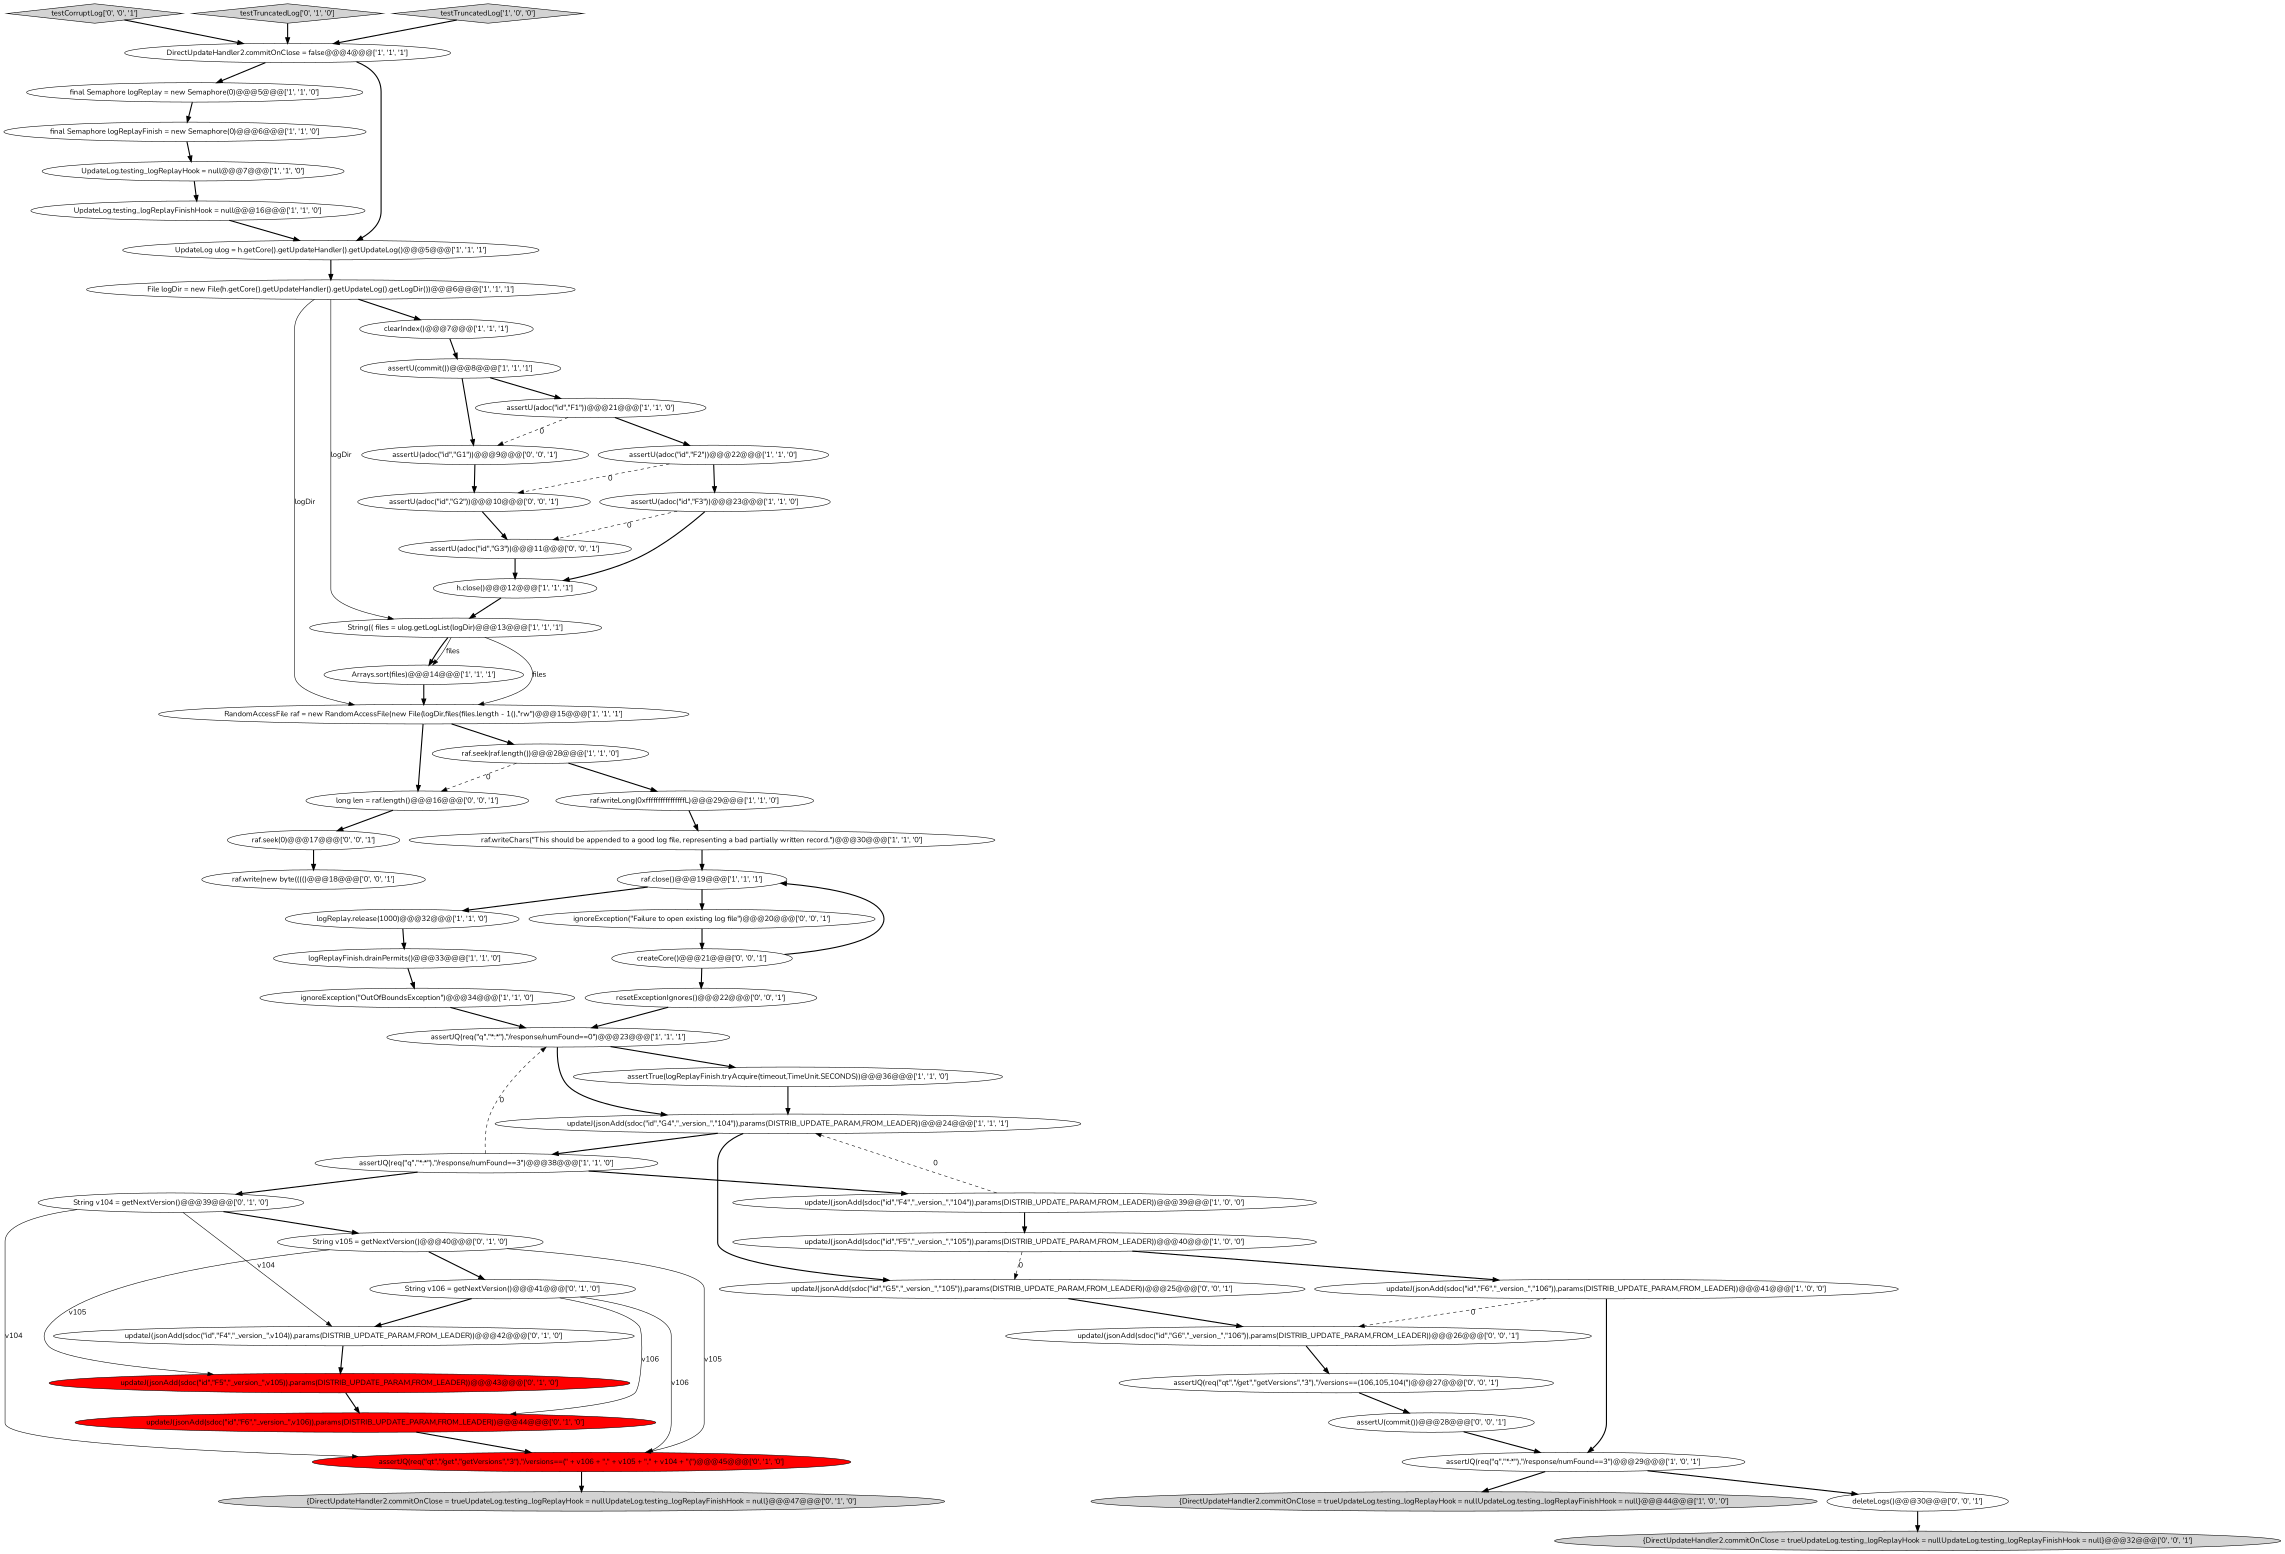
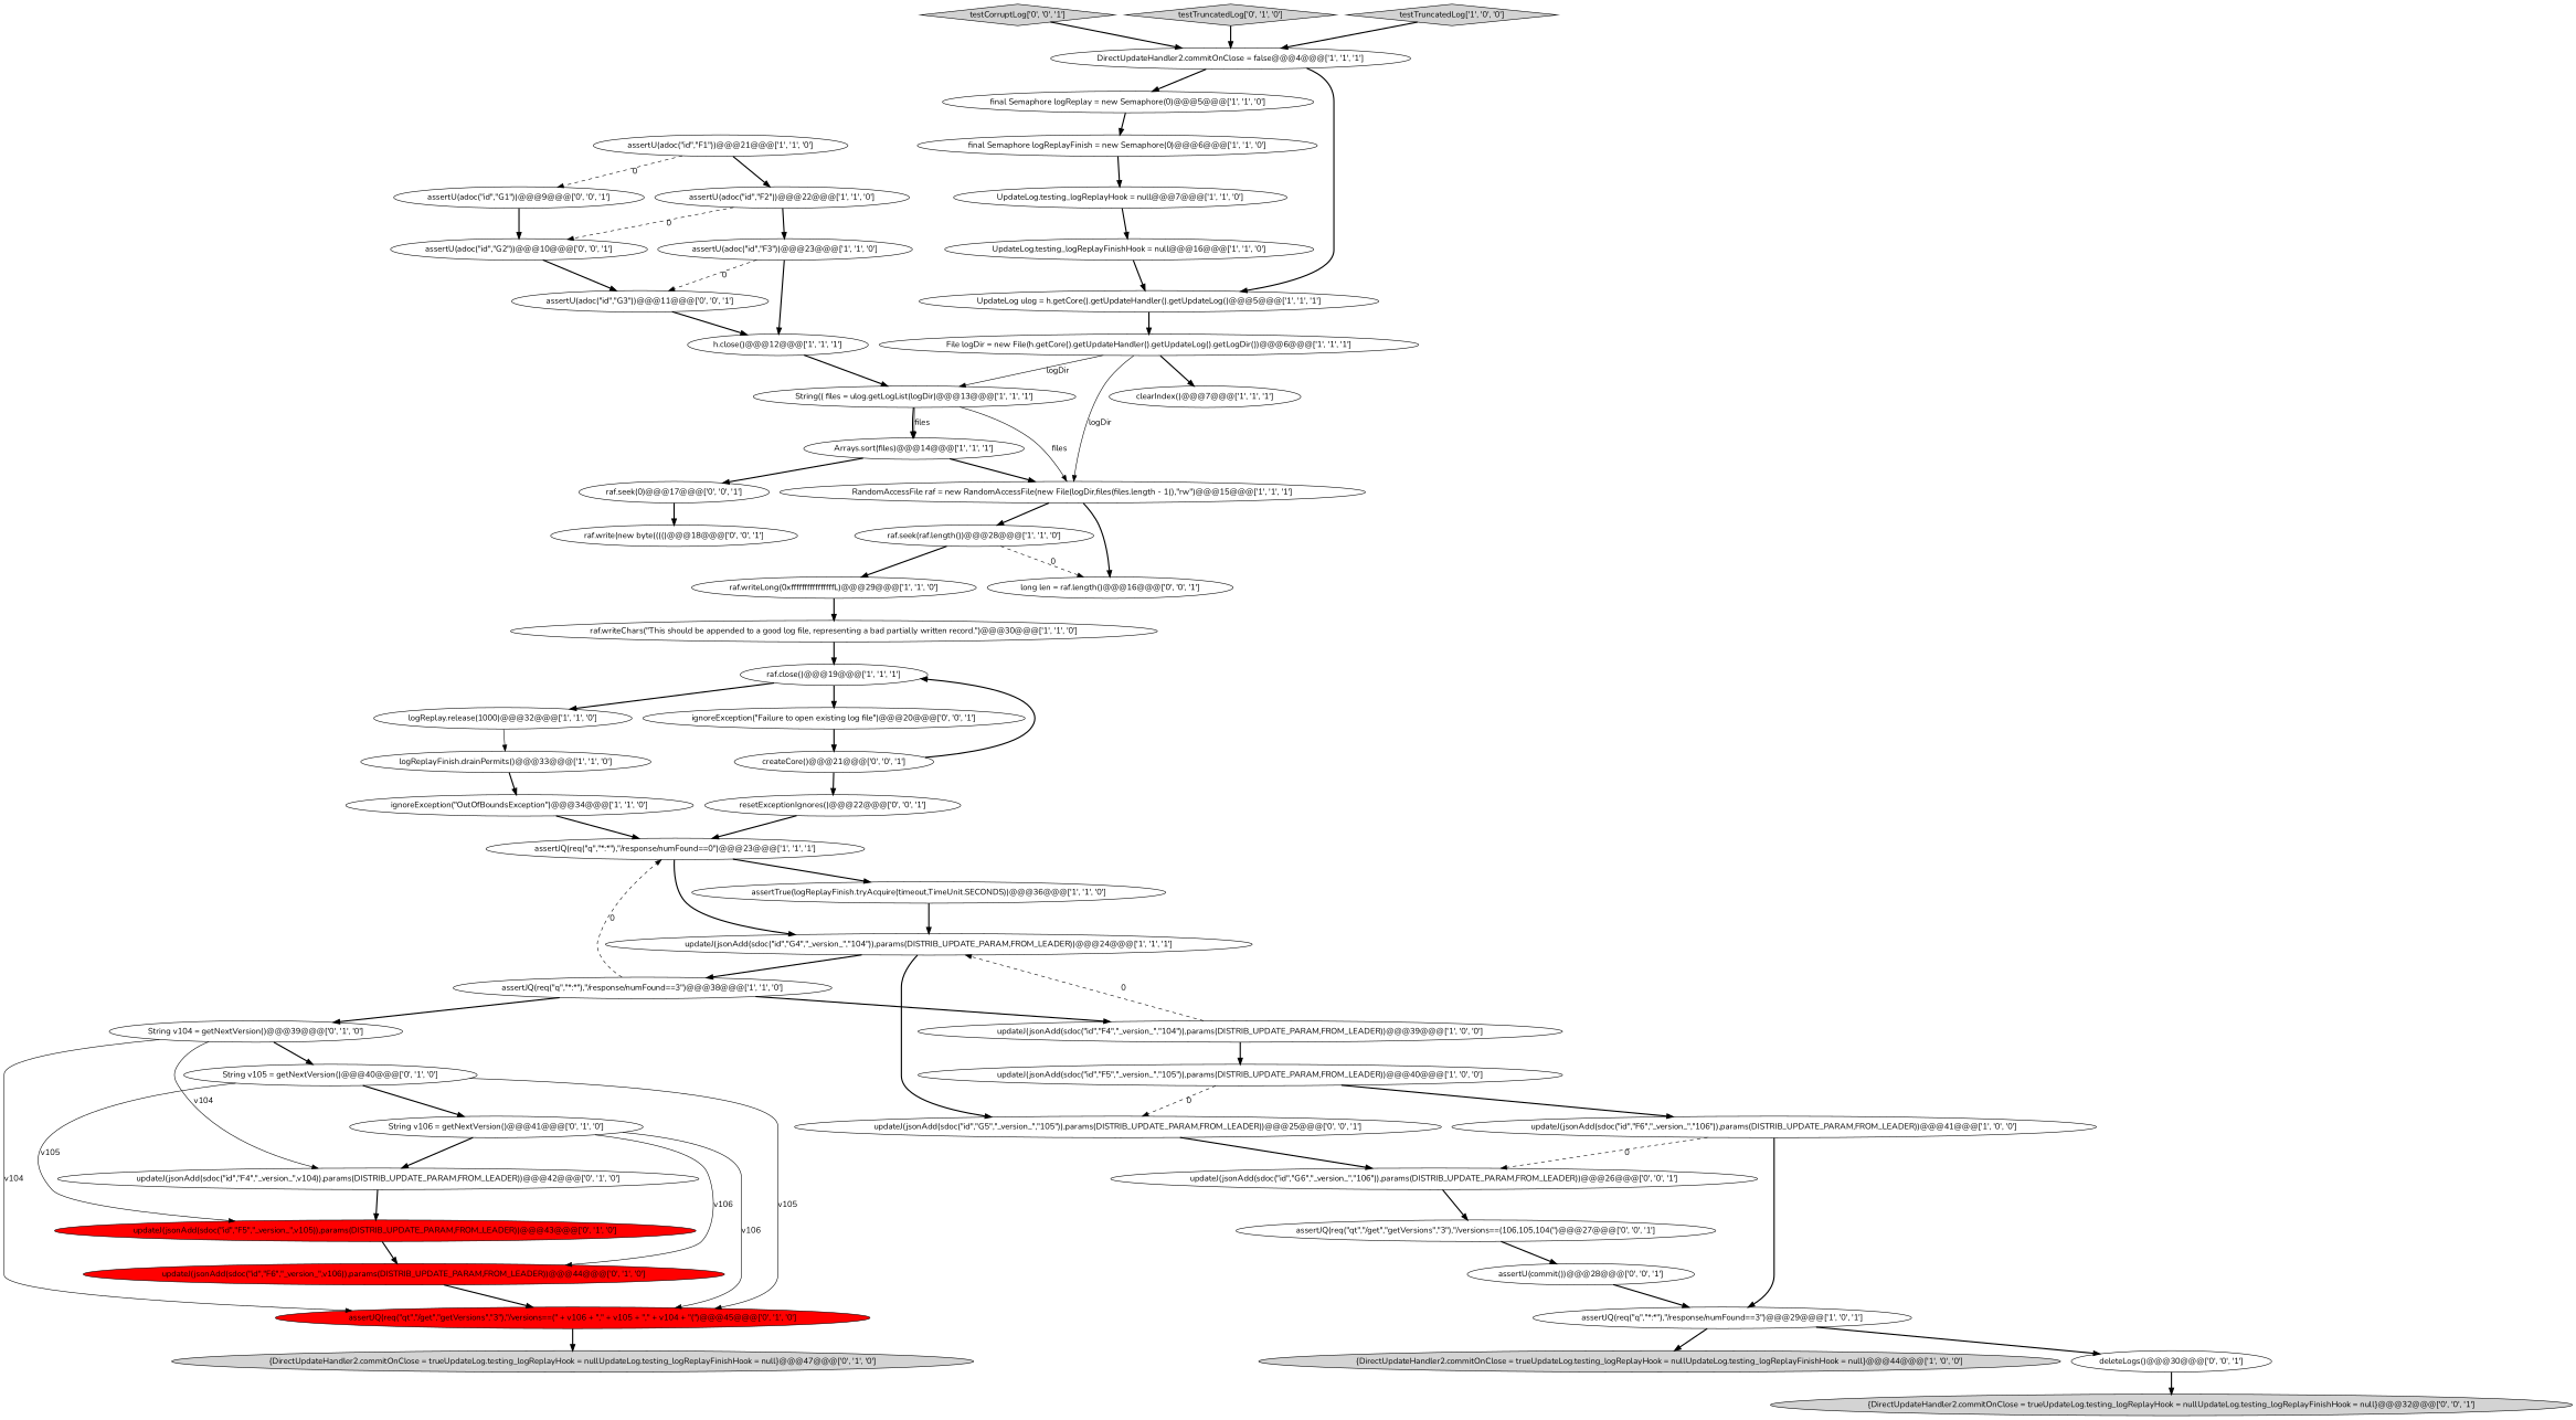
  digraph {
    fontname=Nunito
    node [fillcolor=white fontname=Nunito shape=ellipse style=filled]
    edge [fontname=Nunito style=bold]
    n1 [label="final Semaphore logReplay = new Semaphore(0)@@@5@@@['1', '1', '0']"]
    n2 [label="final Semaphore logReplayFinish = new Semaphore(0)@@@6@@@['1', '1', '0']"]
    n3 [label="UpdateLog.testing_logReplayHook = null@@@7@@@['1', '1', '0']"]
    n4 [label="updateJ(jsonAdd(sdoc(\"id\",\"G4\",\"_version_\",\"104\")),params(DISTRIB_UPDATE_PARAM,FROM_LEADER))@@@24@@@['1', '1', '1']"]
    n5 [label="assertJQ(req(\"q\",\"*:*\"),\"/response/numFound==3\")@@@38@@@['1', '1', '0']"]
    n6 [label="updateJ(jsonAdd(sdoc(\"id\",\"G5\",\"_version_\",\"105\")),params(DISTRIB_UPDATE_PARAM,FROM_LEADER))@@@25@@@['0', '0', '1']"]
    n7 [label="updateJ(jsonAdd(sdoc(\"id\",\"F4\",\"_version_\",\"104\")),params(DISTRIB_UPDATE_PARAM,FROM_LEADER))@@@39@@@['1', '0', '0']"]
    n8 [label="String v104 = getNextVersion()@@@39@@@['0', '1', '0']"]
    n9 [label="assertJQ(req(\"q\",\"*:*\"),\"/response/numFound==0\")@@@23@@@['1', '1', '1']"]
    n10 [label="updateJ(jsonAdd(sdoc(\"id\",\"G6\",\"_version_\",\"106\")),params(DISTRIB_UPDATE_PARAM,FROM_LEADER))@@@26@@@['0', '0', '1']"]
    n11 [label="assertU(adoc(\"id\",\"G2\"))@@@10@@@['0', '0', '1']"]
    n12 [label="assertU(adoc(\"id\",\"G3\"))@@@11@@@['0', '0', '1']"]
    n13 [label="h.close()@@@12@@@['1', '1', '1']"]
    n14 [label="assertU(adoc(\"id\",\"G1\"))@@@9@@@['0', '0', '1']"]
    n15 [label="logReplay.release(1000)@@@32@@@['1', '1', '0']"]
    n16 [label="logReplayFinish.drainPermits()@@@33@@@['1', '1', '0']"]
    n17 [label="ignoreException(\"OutOfBoundsException\")@@@34@@@['1', '1', '0']"]
    n18 [label="assertJQ(req(\"qt\",\"/get\",\"getVersions\",\"3\"),\"/versions==(106,105,104(\")@@@27@@@['0', '0', '1']"]
    n19 [label="assertU(commit())@@@28@@@['0', '0', '1']"]
    n20 [label="assertJQ(req(\"q\",\"*:*\"),\"/response/numFound==3\")@@@29@@@['1', '0', '1']"]
    n21 [label="raf.write(new byte(((()@@@18@@@['0', '0', '1']"]
    n22 [label="raf.close()@@@19@@@['1', '1', '1']"]
    n23 [label="ignoreException(\"Failure to open existing log file\")@@@20@@@['0', '0', '1']"]
    n24 [label="Arrays.sort(files)@@@14@@@['1', '1', '1']"]
    n25 [label="RandomAccessFile raf = new RandomAccessFile(new File(logDir,files(files.length - 1(),\"rw\")@@@15@@@['1', '1', '1']"]
    n26 [label="long len = raf.length()@@@16@@@['0', '0', '1']"]
    n27 [label="raf.seek(raf.length())@@@28@@@['1', '1', '0']"]
    n28 [fillcolor=lightgray label="{DirectUpdateHandler2.commitOnClose = trueUpdateLog.testing_logReplayHook = nullUpdateLog.testing_logReplayFinishHook = null}@@@44@@@['1', '0', '0']"]
    n29 [label="deleteLogs()@@@30@@@['0', '0', '1']"]
    n30 [fillcolor=lightgray label="{DirectUpdateHandler2.commitOnClose = trueUpdateLog.testing_logReplayHook = nullUpdateLog.testing_logReplayFinishHook = null}@@@32@@@['0', '0', '1']"]
    n31 [label="UpdateLog.testing_logReplayFinishHook = null@@@16@@@['1', '1', '0']"]
    n32 [label="UpdateLog ulog = h.getCore().getUpdateHandler().getUpdateLog()@@@5@@@['1', '1', '1']"]
    n33 [label="File logDir = new File(h.getCore().getUpdateHandler().getUpdateLog().getLogDir())@@@6@@@['1', '1', '1']"]
    n34 [label="String(( files = ulog.getLogList(logDir)@@@13@@@['1', '1', '1']"]
    n35 [label="updateJ(jsonAdd(sdoc(\"id\",\"F5\",\"_version_\",\"105\")),params(DISTRIB_UPDATE_PARAM,FROM_LEADER))@@@40@@@['1', '0', '0']"]
    n36 [fillcolor=red label="assertJQ(req(\"qt\",\"/get\",\"getVersions\",\"3\"),\"/versions==(\" + v106 + \",\" + v105 + \",\" + v104 + \"(\")@@@45@@@['0', '1', '0']"]
    n37 [label="String v105 = getNextVersion()@@@40@@@['0', '1', '0']"]
    n38 [label="updateJ(jsonAdd(sdoc(\"id\",\"F4\",\"_version_\",v104)),params(DISTRIB_UPDATE_PARAM,FROM_LEADER))@@@42@@@['0', '1', '0']"]
    n39 [label="assertTrue(logReplayFinish.tryAcquire(timeout,TimeUnit.SECONDS))@@@36@@@['1', '1', '0']"]
    n40 [label="updateJ(jsonAdd(sdoc(\"id\",\"F6\",\"_version_\",\"106\")),params(DISTRIB_UPDATE_PARAM,FROM_LEADER))@@@41@@@['1', '0', '0']"]
    n41 [label="raf.seek(0)@@@17@@@['0', '0', '1']"]
    n42 [label="raf.writeLong(0xffffffffffffffffL)@@@29@@@['1', '1', '0']"]
    n43 [label="raf.writeChars(\"This should be appended to a good log file, representing a bad partially written record.\")@@@30@@@['1', '1', '0']"]
    n44 [fillcolor=lightgray label="testCorruptLog['0', '0', '1']" shape=diamond]
    n45 [label="DirectUpdateHandler2.commitOnClose = false@@@4@@@['1', '1', '1']"]
    n46 [fillcolor=lightgray label="{DirectUpdateHandler2.commitOnClose = trueUpdateLog.testing_logReplayHook = nullUpdateLog.testing_logReplayFinishHook = null}@@@47@@@['0', '1', '0']"]
    n47 [label="createCore()@@@21@@@['0', '0', '1']"]
    n48 [label="clearIndex()@@@7@@@['1', '1', '1']"]
-   n49 [label="assertU(commit())@@@8@@@['1', '1', '1']"]
    n50 [fillcolor=red label="updateJ(jsonAdd(sdoc(\"id\",\"F5\",\"_version_\",v105)),params(DISTRIB_UPDATE_PARAM,FROM_LEADER))@@@43@@@['0', '1', '0']"]
    n51 [label="String v106 = getNextVersion()@@@41@@@['0', '1', '0']"]
    n52 [label="resetExceptionIgnores()@@@22@@@['0', '0', '1']"]
    n53 [fillcolor=lightgray label="testTruncatedLog['0', '1', '0']" shape=diamond]
    n54 [fillcolor=red label="updateJ(jsonAdd(sdoc(\"id\",\"F6\",\"_version_\",v106)),params(DISTRIB_UPDATE_PARAM,FROM_LEADER))@@@44@@@['0', '1', '0']"]
    n55 [label="assertU(adoc(\"id\",\"F1\"))@@@21@@@['1', '1', '0']"]
    n56 [label="assertU(adoc(\"id\",\"F2\"))@@@22@@@['1', '1', '0']"]
    n57 [label="assertU(adoc(\"id\",\"F3\"))@@@23@@@['1', '1', '0']"]
    n58 [fillcolor=lightgray label="testTruncatedLog['1', '0', '0']" shape=diamond]
    n1 -> n2
    n2 -> n3
    n3 -> n31
    n4 -> n5
    n4 -> n6
    n5 -> n7
    n5 -> n8
    n5 -> n9 [label=0 style=dashed]
    n6 -> n10
    n7 -> n4 [label=0 style=dashed]
    n7 -> n35
    n8 -> n36 [label=v104 style=solid]
    n8 -> n37
    n8 -> n38 [label=v104 style=solid]
    n9 -> n4
    n9 -> n39
    n10 -> n18
    n11 -> n12
    n12 -> n13
    n13 -> n34
    n14 -> n11
-   n15 -> n16
+   n15 -> n16 [style=solid]
    n16 -> n17
    n17 -> n9
    n18 -> n19
    n19 -> n20
    n20 -> n28
    n20 -> n29
    n22 -> n15
    n22 -> n23
    n23 -> n47
    n24 -> n25
    n25 -> n26
    n25 -> n27
-   n26 -> n41
+   n24 -> n41
    n27 -> n26 [label=0 style=dashed]
    n27 -> n42
    n29 -> n30
    n31 -> n32
    n32 -> n33
    n33 -> n25 [label=logDir style=solid]
    n33 -> n34 [label=logDir style=solid]
    n33 -> n48
    n34 -> n24
    n34 -> n24 [label=files style=solid]
    n34 -> n25 [label=files style=solid]
    n35 -> n6 [label=0 style=dashed]
    n35 -> n40
    n36 -> n46
    n37 -> n36 [label=v105 style=solid]
    n37 -> n50 [label=v105 style=solid]
    n37 -> n51
    n38 -> n50
    n39 -> n4
    n40 -> n10 [label=0 style=dashed]
    n40 -> n20
    n41 -> n21
    n42 -> n43
    n43 -> n22
    n44 -> n45
    n45 -> n1
    n45 -> n32
    n47 -> n22
    n47 -> n52
-   n48 -> n49
-   n49 -> n14
-   n49 -> n55
    n50 -> n54
    n51 -> n36 [label=v106 style=solid]
    n51 -> n38
    n51 -> n54 [label=v106 style=solid]
    n52 -> n9
    n53 -> n45
    n54 -> n36
    n55 -> n14 [label=0 style=dashed]
    n55 -> n56
    n56 -> n11 [label=0 style=dashed]
    n56 -> n57
    n57 -> n12 [label=0 style=dashed]
    n57 -> n13
    n58 -> n45
  }
